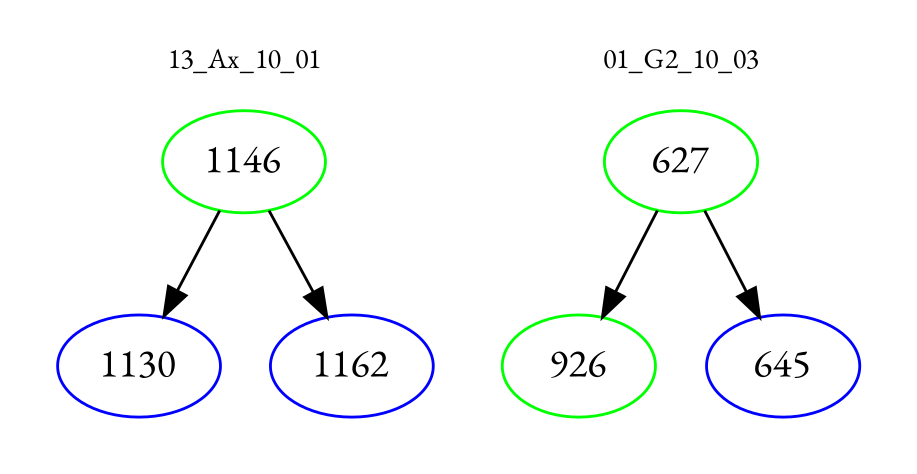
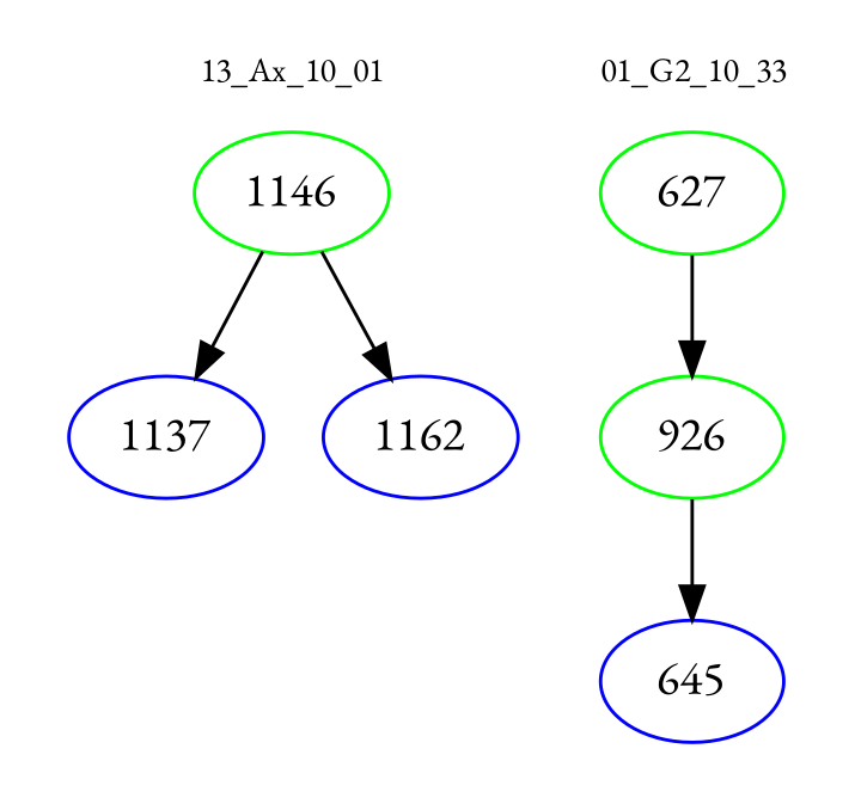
  digraph {
    fontname="EB Garamond"
    node [color=green fontname="EB Garamond"]
    edge [color=black fontname="EB Garamond"]
    n1 [label=1146]
-   n2 [color=blue label=1130]
+   n2 [color=blue label=1137]
    n3 [color=blue label=1162]
    n4 [label=627]
    n5 [label=926]
    n6 [color=blue label=645]
    subgraph cluster_1 {
      color=white
      fontsize=10
      label="13_Ax_10_01"
      n1
      n2
      n3
    }
    subgraph cluster_2 {
      color=white
      fontsize=10
-     label="01_G2_10_03"
+     label="01_G2_10_33"
      n4
      n5
      n6
    }
    n1 -> n2
    n1 -> n3
    n4 -> n5
-   n4 -> n6
+   n5 -> n6
  }
